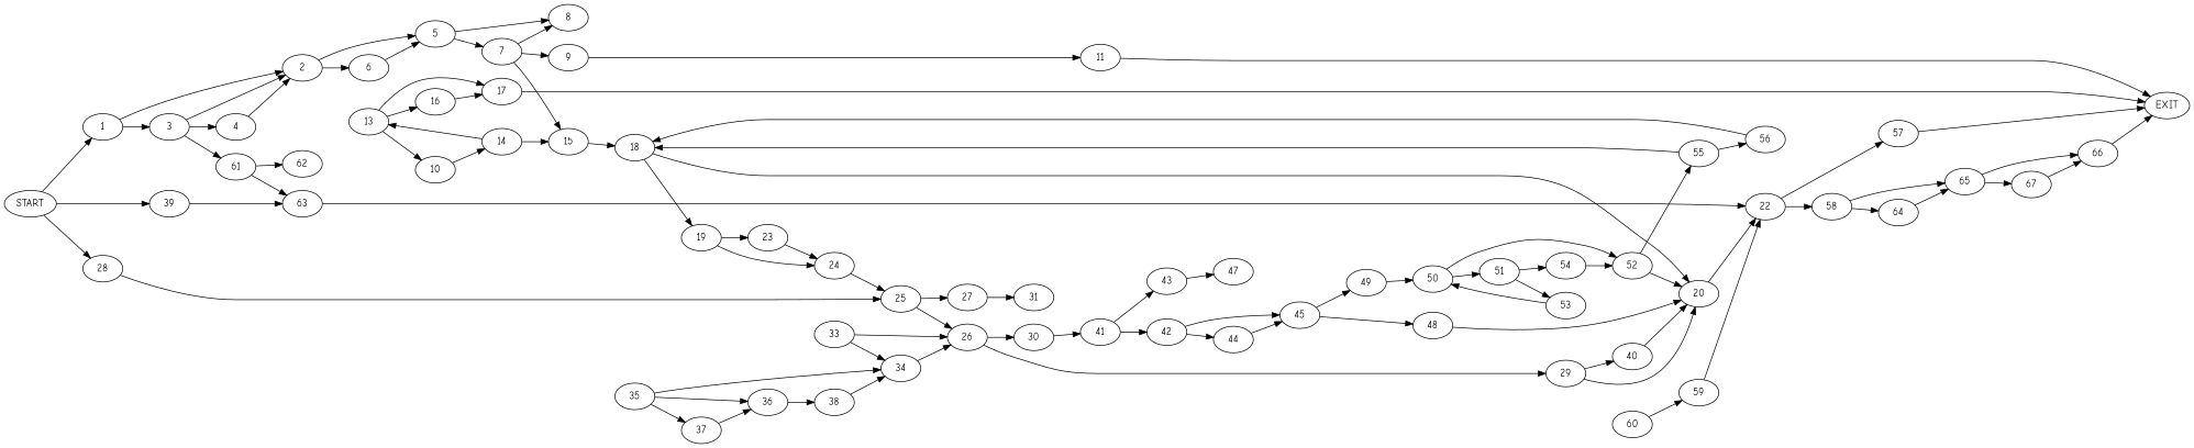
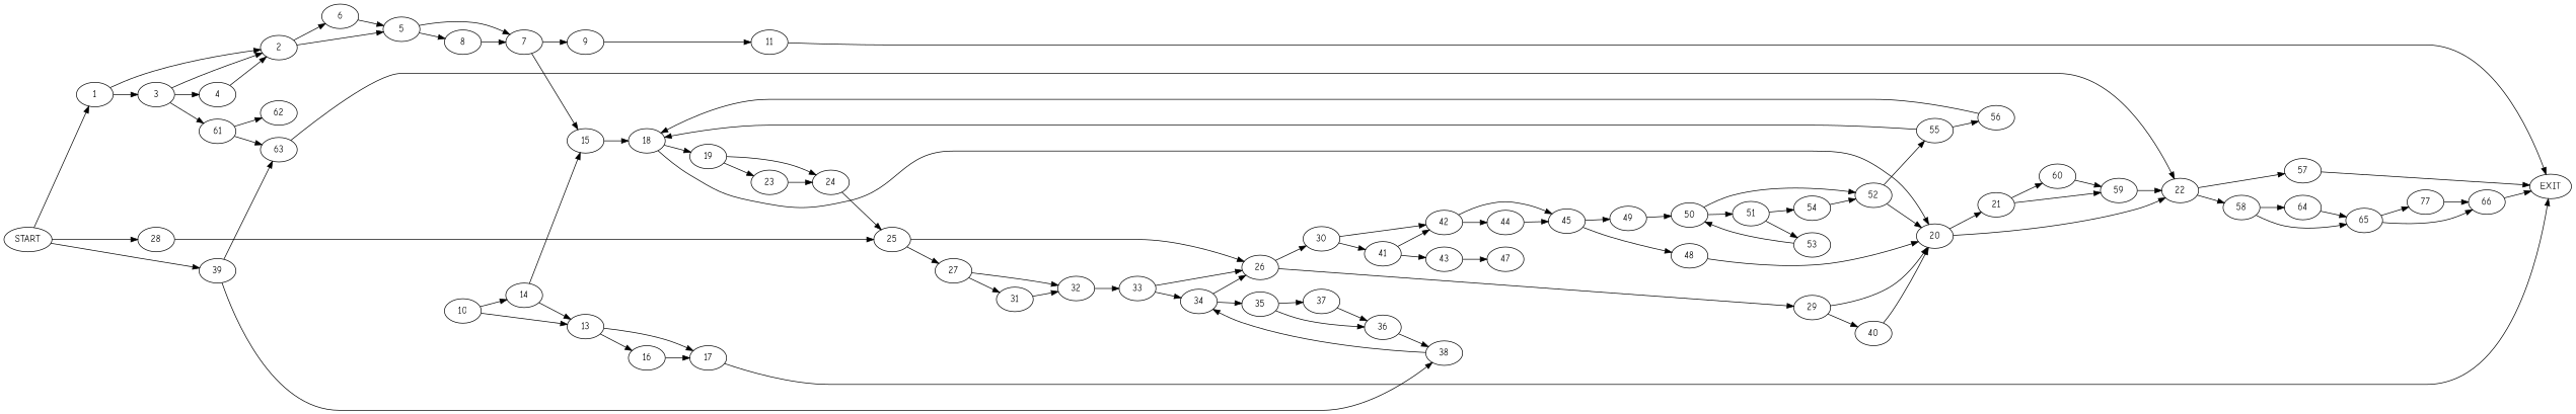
  digraph {
    fontname="Comic Neue"
    rankdir=LR
    node [fontname="Comic Neue"]
    edge [fontname="Comic Neue"]
    n1 [label=START]
    1
    28
    39
    2
    3
    25
    38
    63
    61
    62
    n12 [label=EXIT]
    5
    6
    4
    7
    8
    9
    15
    11
    10
    13
    14
    16
    17
    18
    19
    20
    23
    24
+   21
    22
    59
    60
    57
    58
    64
    65
    26
    27
    29
    30
    31
+   32
    40
    41
    42
    33
    43
    44
    45
    34
    35
    36
    37
    47
    48
    49
    50
    51
    52
    53
    54
    55
    56
    66
-   67
+   67 [label=77]
    n1 -> 1
    n1 -> 28
    n1 -> 39
    1 -> 2
    1 -> 3
    28 -> 25
+   39 -> 38
    39 -> 63
    2 -> 5
    2 -> 6
    3 -> 2
    3 -> 61
    3 -> 4
    25 -> 26
    25 -> 27
    38 -> 34
    63 -> 22
    61 -> 63
    61 -> 62
    5 -> 7
    5 -> 8
    6 -> 5
    4 -> 2
    7 -> 9
    7 -> 15
-   7 -> 8
+   8 -> 7
    9 -> 11
    15 -> 18
    11 -> n12
-   13 -> 10
+   10 -> 13
    10 -> 14
    13 -> 16
    13 -> 17
    14 -> 15
    14 -> 13
    16 -> 17
    17 -> n12
    18 -> 19
    18 -> 20
    19 -> 23
    19 -> 24
+   20 -> 21
    20 -> 22
    23 -> 24
    24 -> 25
+   21 -> 59
+   21 -> 60
    22 -> 57
    22 -> 58
    59 -> 22
    60 -> 59
    57 -> n12
    58 -> 64
    58 -> 65
    64 -> 65
    65 -> 66
    65 -> 67
    26 -> 29
    26 -> 30
    27 -> 31
+   27 -> 32
    29 -> 20
    29 -> 40
    30 -> 41
+   30 -> 42
+   31 -> 32
+   32 -> 33
    40 -> 20
    41 -> 42
    41 -> 43
    42 -> 44
    42 -> 45
    33 -> 26
    33 -> 34
    43 -> 47
    44 -> 45
    45 -> 48
    45 -> 49
    34 -> 26
-   35 -> 34
+   34 -> 35
    35 -> 36
    35 -> 37
    36 -> 38
    37 -> 36
    48 -> 20
    49 -> 50
    50 -> 51
    50 -> 52
    51 -> 53
    51 -> 54
    52 -> 20
    52 -> 55
    53 -> 50
    54 -> 52
    55 -> 18
    55 -> 56
    56 -> 18
    66 -> n12
    67 -> 66
  }
